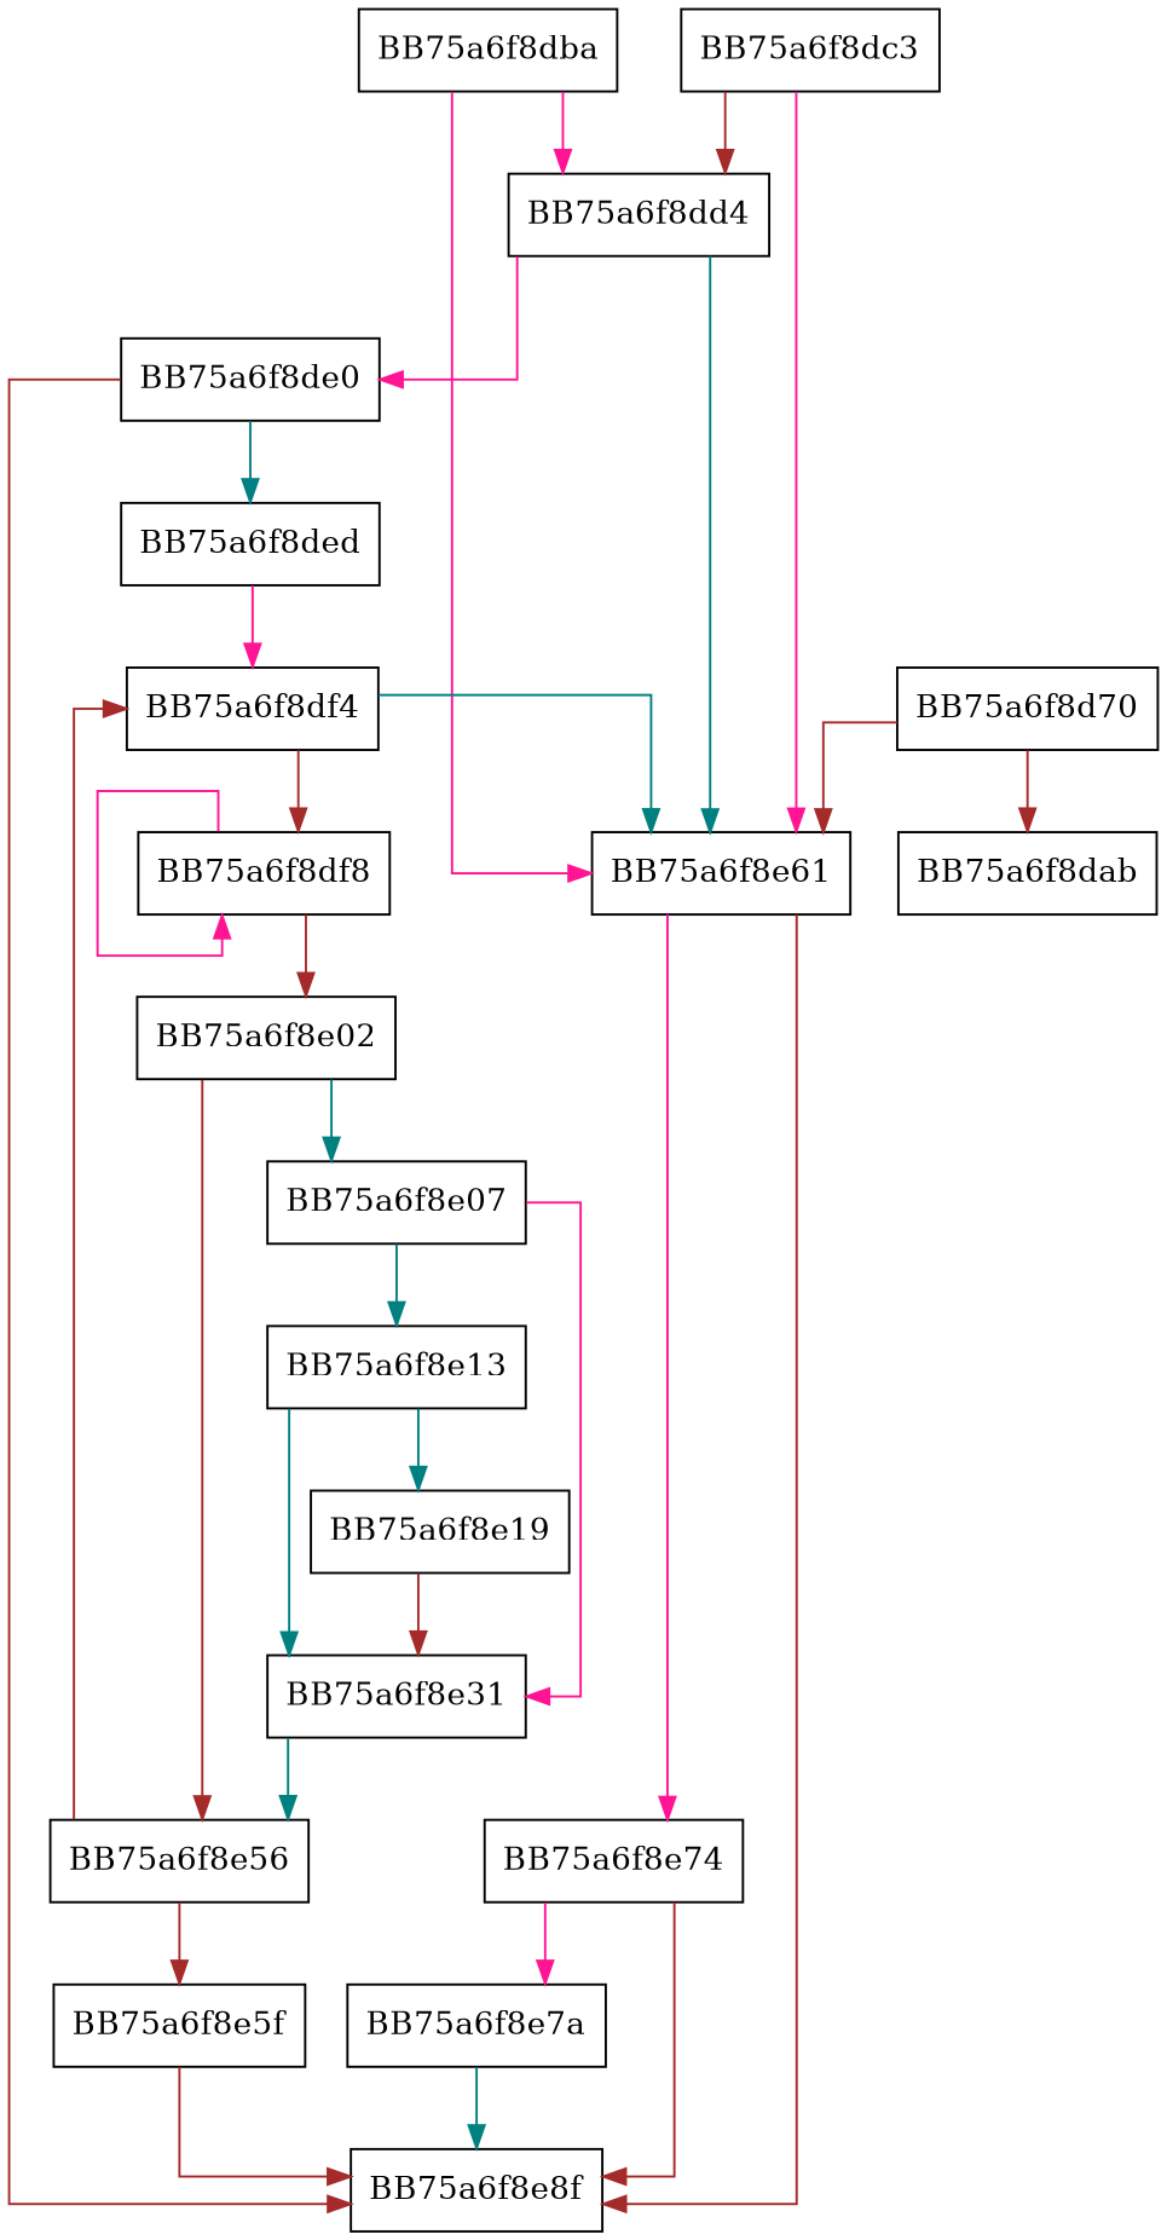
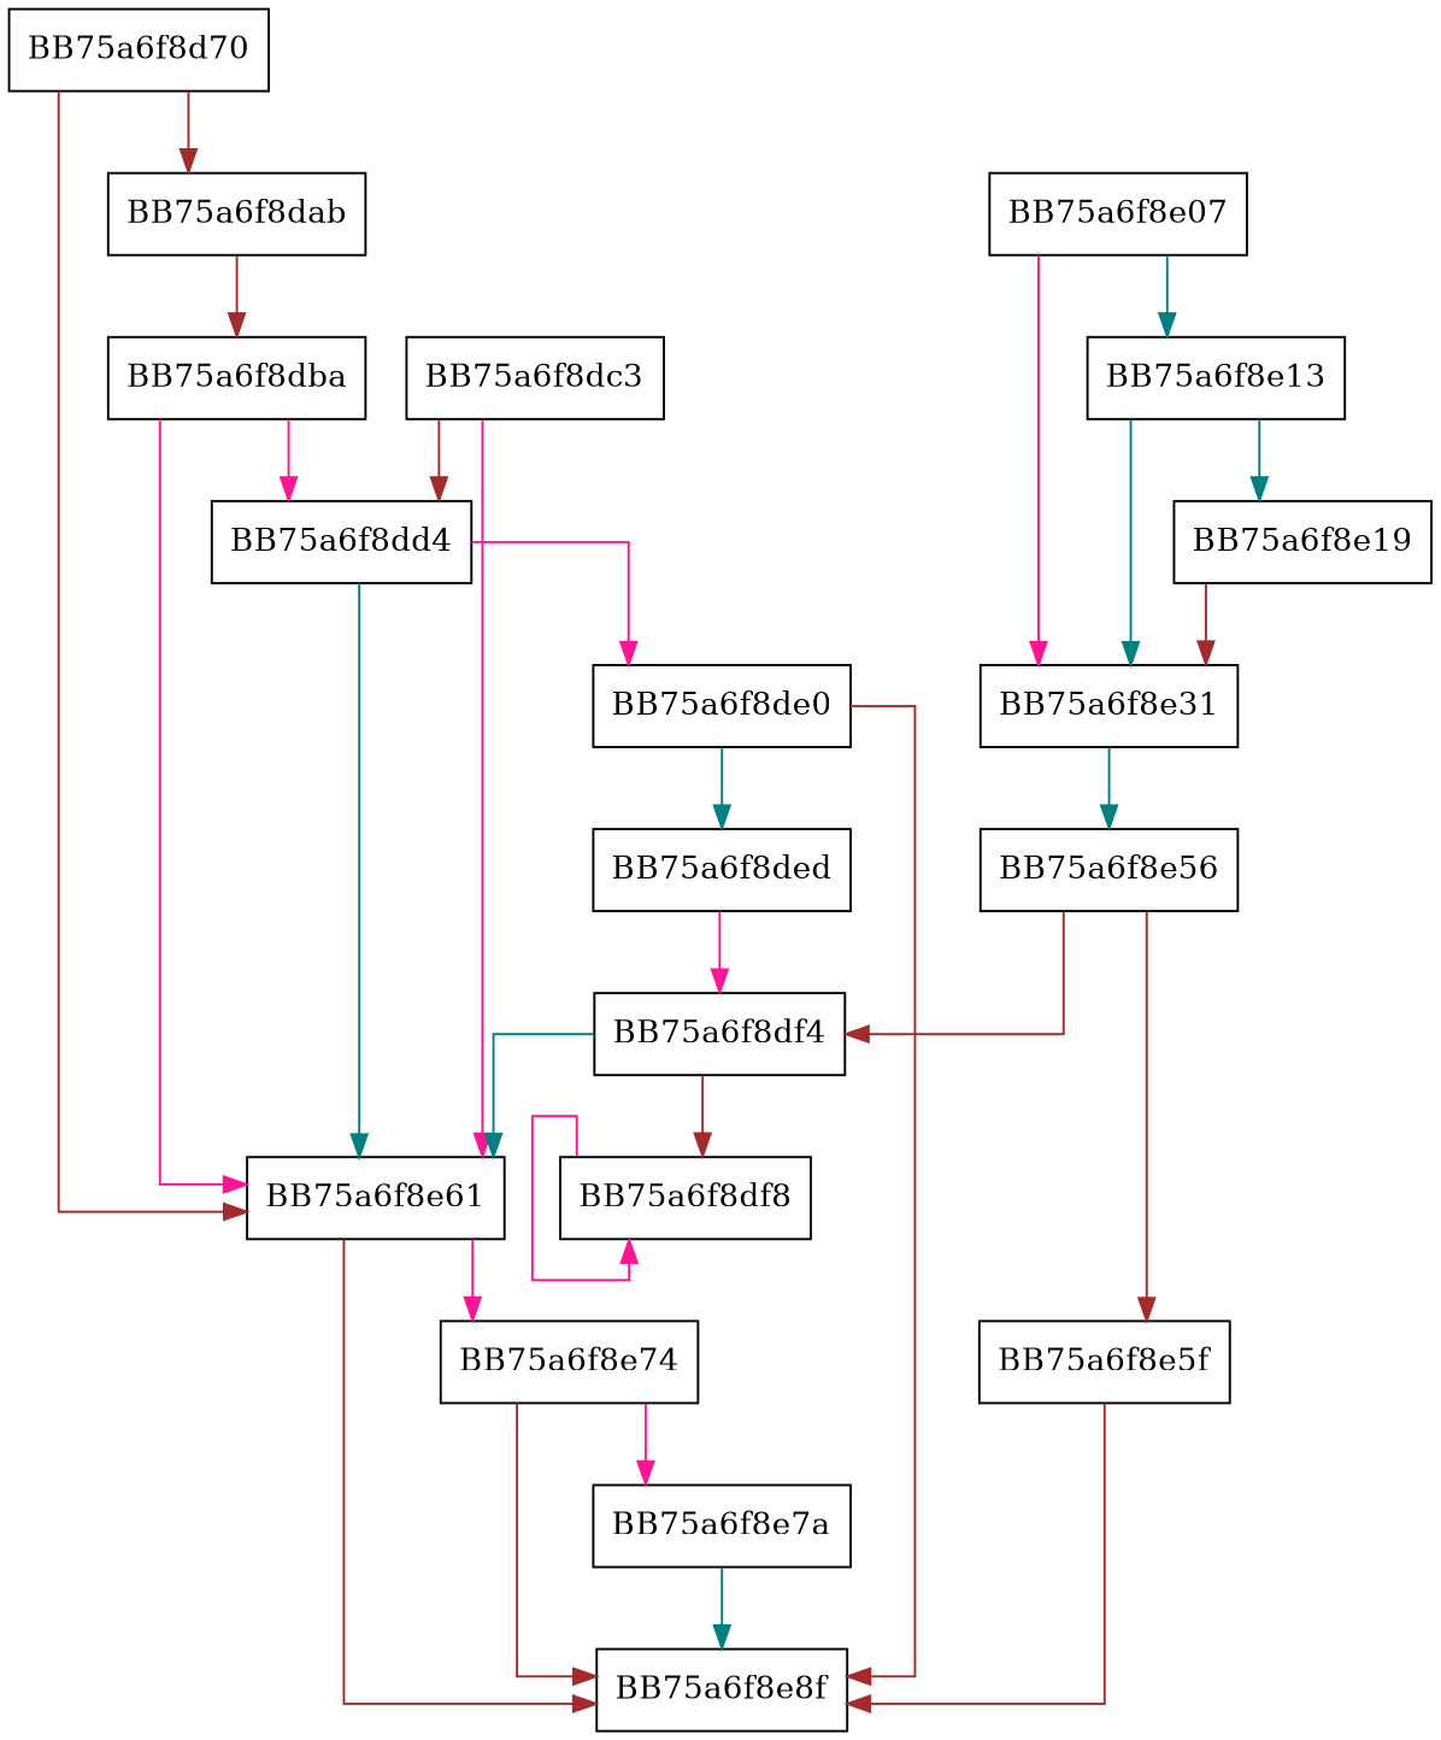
  digraph {
    fontname="DejaVu Serif"
    splines=ortho
    node [fontname="DejaVu Serif" shape=box]
    edge [color=brown fontname="DejaVu Serif"]
    BB75a6f8d70
    BB75a6f8e61
    BB75a6f8dab
    BB75a6f8e8f
    BB75a6f8e74
    BB75a6f8dba
    BB75a6f8e7a
    BB75a6f8dd4
    BB75a6f8dc3
    BB75a6f8de0
    BB75a6f8ded
    BB75a6f8df4
    BB75a6f8df8
-   BB75a6f8e02
    BB75a6f8e56
    BB75a6f8e07
    BB75a6f8e5f
    BB75a6f8e31
    BB75a6f8e13
    BB75a6f8e19
    BB75a6f8d70 -> BB75a6f8e61
    BB75a6f8d70 -> BB75a6f8dab
    BB75a6f8e61 -> BB75a6f8e8f
    BB75a6f8e61 -> BB75a6f8e74 [color=deeppink]
+   BB75a6f8dab -> BB75a6f8dba
    BB75a6f8e74 -> BB75a6f8e8f
    BB75a6f8e74 -> BB75a6f8e7a [color=deeppink]
    BB75a6f8dba -> BB75a6f8e61 [color=deeppink]
    BB75a6f8dba -> BB75a6f8dd4 [color=deeppink]
    BB75a6f8e7a -> BB75a6f8e8f [color=teal]
    BB75a6f8dd4 -> BB75a6f8e61 [color=teal]
    BB75a6f8dd4 -> BB75a6f8de0 [color=deeppink]
    BB75a6f8dc3 -> BB75a6f8e61 [color=deeppink]
    BB75a6f8dc3 -> BB75a6f8dd4
    BB75a6f8de0 -> BB75a6f8e8f
    BB75a6f8de0 -> BB75a6f8ded [color=teal]
    BB75a6f8ded -> BB75a6f8df4 [color=deeppink]
    BB75a6f8df4 -> BB75a6f8e61 [color=teal]
    BB75a6f8df4 -> BB75a6f8df8
    BB75a6f8df8 -> BB75a6f8df8 [color=deeppink]
-   BB75a6f8df8 -> BB75a6f8e02
-   BB75a6f8e02 -> BB75a6f8e56
-   BB75a6f8e02 -> BB75a6f8e07 [color=teal]
    BB75a6f8e56 -> BB75a6f8df4
    BB75a6f8e56 -> BB75a6f8e5f
    BB75a6f8e07 -> BB75a6f8e31 [color=deeppink]
    BB75a6f8e07 -> BB75a6f8e13 [color=teal]
    BB75a6f8e5f -> BB75a6f8e8f
    BB75a6f8e31 -> BB75a6f8e56 [color=teal]
    BB75a6f8e13 -> BB75a6f8e31 [color=teal]
    BB75a6f8e13 -> BB75a6f8e19 [color=teal]
    BB75a6f8e19 -> BB75a6f8e31
  }
